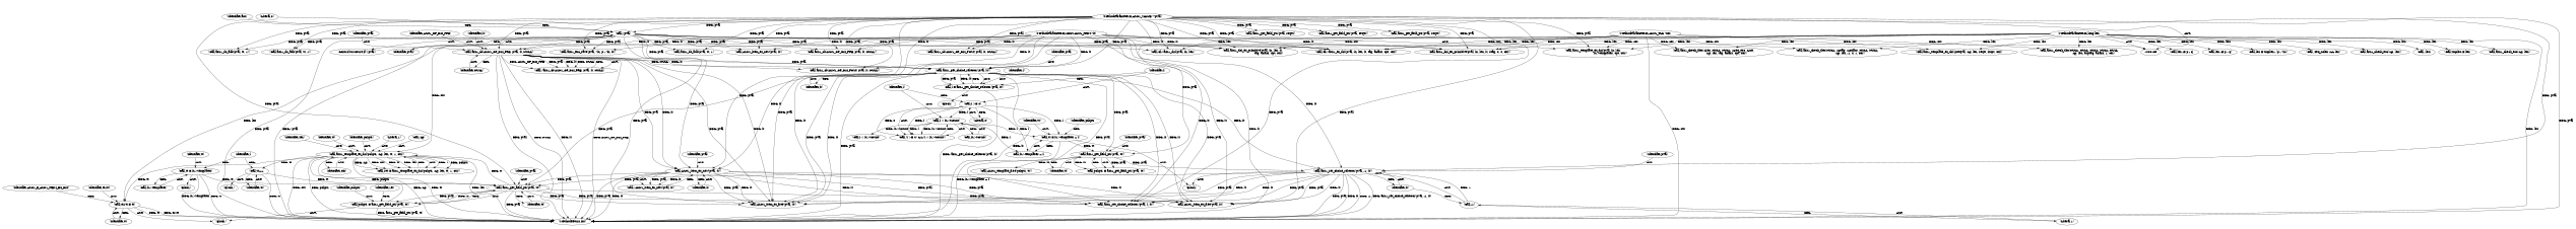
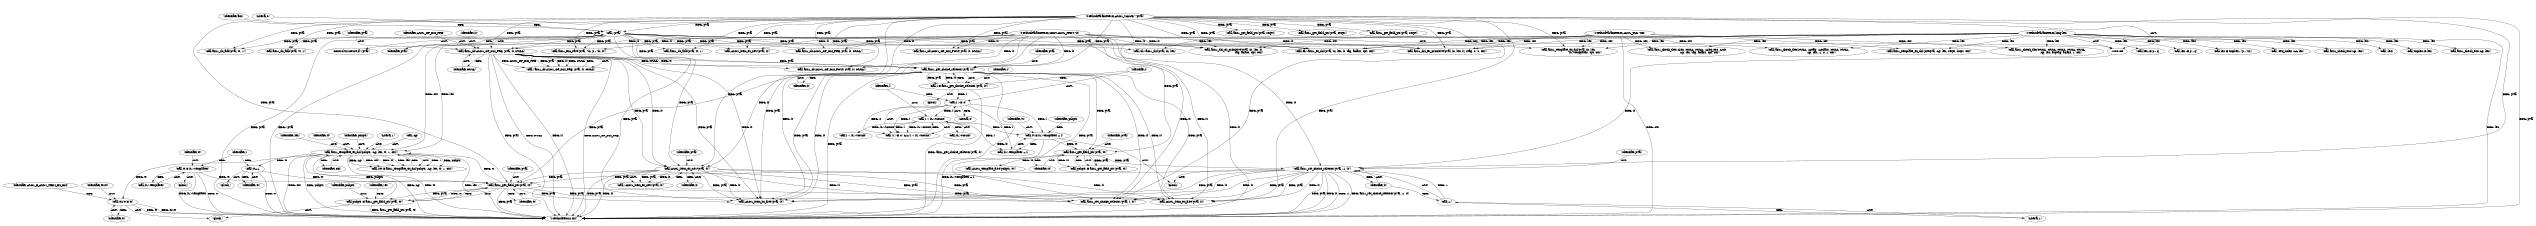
  digraph {
    n1 [label="(Call,errtt = tt)"]
    n2 [label="(MethodReturn,int)"]
    n3 [label="(Identifier,tt)"]
    n4 [label="(Block,)"]
    n5 [label="(Call,asn1_template_ex_d2i(pchptr, &p, len, tt, 1, ctx))"]
    n6 [label="(Call,tt++)"]
    n7 [label="(Call,ret = asn1_template_ex_d2i(pchptr, &p, len, tt, 1, ctx))"]
    n8 [label="(Identifier,ctx)"]
    n9 [label="(Call,asn1_get_field_ptr(pval, tt))"]
    n10 [label="(Identifier,tt)"]
    n11 [label="(Block,)"]
    n12 [label="(Call,pchptr = asn1_get_field_ptr(pval, tt))"]
    n13 [label="(Call,ASN1_item_ex_free(pval, it))"]
    n14 [label="(Call,ASN1_item_ex_free(pval, it))"]
    n15 [label="(Identifier,tt)"]
    n16 [label="(Call,asn1_set_choice_selector(pval, i, it))"]
    n17 [label="(Call,asn1_set_choice_selector(pval, -1, it))"]
    n18 [label="(Identifier,it)"]
    n19 [label="(Block,)"]
    n20 [label="(Call,-1)"]
    n21 [label="(Call,asn1_get_field_ptr(pval, tt))"]
    n22 [label="(Call,pchptr = asn1_get_field_ptr(pval, tt))"]
    n23 [label="(Identifier,tt)"]
    n24 [label="(Call,ASN1_template_free(pchptr, tt))"]
    n25 [label="(Call,asn1_get_choice_selector(pval, it))"]
    n26 [label="(Call,i = asn1_get_choice_selector(pval, it))"]
    n27 [label="(Identifier,it)"]
    n28 [label="(Call,i >= 0)"]
    n29 [label="(Block,)"]
    n30 [label="(Call,asn1_cb(ASN1_OP_D2I_PRE, pval, it, NULL))"]
    n31 [label="(Call,ASN1_item_ex_new(pval, it))"]
    n32 [label="(Call,!asn1_cb(ASN1_OP_D2I_PRE, pval, it, NULL))"]
    n33 [label="(Identifier,NULL)"]
    n34 [label="(Call,asn1_cb(ASN1_OP_D2I_POST, pval, it, NULL))"]
    n35 [label="(Identifier,it)"]
    n36 [label="(Call,!ASN1_item_ex_new(pval, it))"]
    n37 [label="(Call,!pval)"]
    n38 [label="(Call,cf->asn1_d2i(pval, in, len))"]
    n39 [label="(Call,asn1_d2i_ex_primitive(pval, in, len, it,\n                                     tag, aclass, opt, ctx))"]
    n40 [label="(Call,ef->asn1_ex_d2i(pval, in, len, it, tag, aclass, opt, ctx))"]
    n41 [label="(ControlStructure,if (!pval))"]
    n42 [label="(Call,asn1_do_adb(pval, tt, 1))"]
    n43 [label="(Call,asn1_do_adb(pval, tt, 1))"]
    n44 [label="(Call,asn1_d2i_ex_primitive(pval, in, len, it, otag, 0, 0, ctx))"]
    n45 [label="(Call,asn1_cb(ASN1_OP_D2I_PRE, pval, it, NULL))"]
    n46 [label="(Call,asn1_do_adb(pval, tt, 1))"]
    n47 [label="(Identifier,pval)"]
    n48 [label="(Call,asn1_enc_save(pval, *in, p - *in, it))"]
    n49 [label="(Call,asn1_template_ex_d2i(pval, in, len,\n                                        it->templates, opt, ctx))"]
    n50 [label="(Call,ASN1_item_ex_new(pval, it))"]
    n51 [label="(MethodParameterIn,ASN1_VALUE **pval)"]
    n52 [label="(Call,asn1_get_field_ptr(pval, seqtt))"]
    n53 [label="(Call,asn1_get_field_ptr(pval, seqtt))"]
    n54 [label="(Call,asn1_cb(ASN1_OP_D2I_POST, pval, it, NULL))"]
    n55 [label="(Call,asn1_get_field_ptr(pval, seqtt))"]
    1000135
    n57 [label="(MethodParameterIn,const ASN1_ITEM *it)"]
    n58 [label="(Call,tt = it->templates + i)"]
    n59 [label="(Call,it->templates + i)"]
    n60 [label="(Call,i < it->tcount)"]
    n61 [label="(Call,i < it->tcount)"]
    n62 [label="(Call,(i >= 0) && (i < it->tcount))"]
    n63 [label="(Call,it->tcount)"]
    n64 [label="(Literal,0)"]
    n65 [label="(Literal,1)"]
    n66 [label="(Call,tt = it->templates)"]
    n67 [label="(Block,)"]
    n68 [label="(Call,it->templates)"]
    n69 [label="(MethodParameterIn,long len)"]
    n70 [label="(Call,len -= p - q)"]
    n71 [label="(Call,asn1_check_tlen(&len, NULL, NULL, &seq_eoc, &cst,\n                              &p, len, tag, aclass, opt, ctx))"]
    n72 [label="(Call,len -= p - q)"]
    n73 [label="(Call,len = tmplen - (p - *in))"]
    n74 [label="(Call,!seq_nolen && len)"]
    n75 [label="(Call,asn1_check_eoc(&p, len))"]
    n76 [label="(Call,asn1_check_tlen(NULL, &otag, &oclass, NULL, NULL,\n                              &p, len, -1, 0, 1, ctx))"]
    n77 [label="(Call,asn1_check_tlen(NULL, NULL, NULL, NULL, NULL,\n                                  &p, len, exptag, aclass, 1, ctx))"]
    n78 [label="(Call,!len)"]
    n79 [label="(Call,tmplen = len)"]
    n80 [label="(Call,asn1_template_ex_d2i(pseqval, &p, len, seqtt, isopt, ctx))"]
    n81 [label="(Call,asn1_check_eoc(&p, len))"]
    n82 [label="(MethodParameterIn,ASN1_TLC *ctx)"]
    n83 [label="(Identifier,aux)"]
    n84 [label="(Identifier,pval)"]
    n85 [label="(Identifier,i)"]
    n86 [label="(Identifier,pchptr)"]
    n87 [label="(Identifier,tt)"]
    n88 [label="(Identifier,pval)"]
    n89 [label="(Identifier,pval)"]
    n90 [label="(Identifier,tt)"]
    n91 [label="(Identifier,ASN1_OP_D2I_PRE)"]
    n92 [label="(Call,&p)"]
    n93 [label="(Identifier,pchptr)"]
    n94 [label="(Identifier,errtt)"]
    n95 [label="(Identifier,pval)"]
    n96 [label="(Identifier,i)"]
    n97 [label="(Identifier,pval)"]
    n98 [label="(Identifier,it)"]
    n99 [label="(Identifier,len)"]
    n100 [label="(Identifier,tt)"]
    n101 [label="(Identifier,pchptr)"]
    n102 [label="(Literal,0)"]
    n103 [label="(Literal,1)"]
    n104 [label="(Identifier,i)"]
    n105 [label="(Identifier,pval)"]
    n106 [label="(Identifier,i)"]
    n107 [label="(Identifier,ASN1_F_ASN1_ITEM_EX_D2I)"]
    n108 [label="(Identifier,ret)"]
    n1 -> n2 [label="DDG: tt"]
    n1 -> n2 [label="DDG: errtt"]
    n1 -> n3 [label="CFG: "]
    n1 -> n4 [label="AST: "]
    n3 -> n1 [label="AST: "]
    n5 -> n1 [label="DDG: tt"]
    n5 -> n2 [label="DDG: len"]
    n5 -> n2 [label="DDG: ctx"]
    n5 -> n2 [label="DDG: pchptr"]
    n5 -> n2 [label="DDG: &p"]
    n5 -> n2 [label="DDG: tt"]
    n5 -> n6 [label="DDG: tt"]
    n5 -> n7 [label="AST: "]
    n5 -> n7 [label="DDG: 1"]
    n5 -> n7 [label="DDG: pchptr"]
    n5 -> n7 [label="DDG: &p"]
    n5 -> n7 [label="DDG: ctx"]
    n5 -> n7 [label="DDG: tt"]
    n5 -> n7 [label="DDG: len"]
    n5 -> n8 [label="CFG: "]
    n6 -> n2 [label="DDG: tt"]
    n6 -> n9 [label="DDG: tt"]
    n6 -> n10 [label="CFG: "]
    n6 -> n11 [label="AST: "]
    n7 -> n5 [label="CFG: "]
    n8 -> n5 [label="AST: "]
    n9 -> n2 [label="DDG: pval"]
    n9 -> n5 [label="DDG: tt"]
    n9 -> n12 [label="AST: "]
    n9 -> n12 [label="DDG: pval"]
    n9 -> n12 [label="DDG: tt"]
    n9 -> n13 [label="DDG: pval"]
    n9 -> n14 [label="DDG: pval"]
    n9 -> n15 [label="CFG: "]
    n9 -> n16 [label="DDG: pval"]
    n10 -> n6 [label="AST: "]
    n12 -> n2 [label="DDG: asn1_get_field_ptr(pval, tt)"]
    n12 -> n4 [label="AST: "]
    n12 -> n5 [label="DDG: pchptr"]
    n12 -> n9 [label="CFG: "]
    n15 -> n9 [label="AST: "]
    n17 -> n2 [label="DDG: pval"]
    n17 -> n2 [label="DDG: it"]
    n17 -> n2 [label="DDG: -1"]
    n17 -> n2 [label="DDG: asn1_set_choice_selector(pval, -1, it)"]
    n17 -> n9 [label="DDG: pval"]
    n17 -> n13 [label="DDG: pval"]
    n17 -> n13 [label="DDG: it"]
    n17 -> n14 [label="DDG: pval"]
    n17 -> n14 [label="DDG: it"]
    n17 -> n16 [label="DDG: pval"]
    n17 -> n16 [label="DDG: it"]
    n17 -> n18 [label="CFG: "]
    n17 -> n19 [label="AST: "]
    n18 -> n17 [label="AST: "]
    n18 -> n20 [label="CFG: "]
    n20 -> n17 [label="AST: "]
    n20 -> n17 [label="DDG: 1"]
    n20 -> n65 [label="CFG: "]
    n21 -> n17 [label="DDG: pval"]
    n21 -> n22 [label="AST: "]
    n21 -> n22 [label="DDG: pval"]
    n21 -> n22 [label="DDG: tt"]
    n21 -> n23 [label="CFG: "]
    n21 -> n24 [label="DDG: tt"]
    n22 -> n21 [label="CFG: "]
    n23 -> n21 [label="AST: "]
    n25 -> n2 [label="DDG: pval"]
    n25 -> n2 [label="DDG: it"]
    n25 -> n9 [label="DDG: pval"]
    n25 -> n13 [label="DDG: pval"]
    n25 -> n13 [label="DDG: it"]
    n25 -> n14 [label="DDG: pval"]
    n25 -> n14 [label="DDG: it"]
    n25 -> n16 [label="DDG: pval"]
    n25 -> n16 [label="DDG: it"]
-   n25 -> n17 [label="DDG: it"]
+   1000135 -> n17 [label="DDG: it"]
    n25 -> n21 [label="DDG: pval"]
    n25 -> n26 [label="AST: "]
    n25 -> n26 [label="DDG: pval"]
    n25 -> n26 [label="DDG: it"]
    n25 -> n27 [label="CFG: "]
    n26 -> n2 [label="DDG: asn1_get_choice_selector(pval, it)"]
    n26 -> n25 [label="CFG: "]
+   n26 -> n28 [label="DDG: i"]
    n26 -> n29 [label="AST: "]
    n27 -> n25 [label="AST: "]
    n28 -> n58 [label="DDG: i"]
    n28 -> n59 [label="DDG: i"]
    n28 -> n60 [label="DDG: i"]
    n28 -> n62 [label="AST: "]
    n28 -> n62 [label="DDG: i"]
    n28 -> n62 [label="DDG: 0"]
    n28 -> n64 [label="CFG: "]
    n30 -> n2 [label="DDG: ASN1_OP_D2I_PRE"]
    n30 -> n2 [label="DDG: pval"]
    n30 -> n2 [label="DDG: NULL"]
    n30 -> n2 [label="DDG: it"]
    n30 -> n13 [label="DDG: pval"]
    n30 -> n13 [label="DDG: it"]
    n30 -> n25 [label="DDG: pval"]
    n30 -> n25 [label="DDG: it"]
    n30 -> n31 [label="DDG: pval"]
    n30 -> n31 [label="DDG: it"]
    n30 -> n32 [label="AST: "]
    n30 -> n32 [label="DDG: ASN1_OP_D2I_PRE"]
    n30 -> n32 [label="DDG: pval"]
    n30 -> n32 [label="DDG: it"]
    n30 -> n32 [label="DDG: NULL"]
    n30 -> n33 [label="CFG: "]
    n30 -> n34 [label="DDG: NULL"]
    n31 -> n2 [label="DDG: it"]
    n31 -> n2 [label="DDG: pval"]
    n31 -> n9 [label="DDG: pval"]
    n31 -> n13 [label="DDG: pval"]
    n31 -> n13 [label="DDG: it"]
    n31 -> n14 [label="DDG: pval"]
    n31 -> n14 [label="DDG: it"]
    n31 -> n16 [label="DDG: pval"]
    n31 -> n16 [label="DDG: it"]
    n31 -> n35 [label="CFG: "]
    n31 -> n36 [label="AST: "]
    n31 -> n36 [label="DDG: pval"]
    n31 -> n36 [label="DDG: it"]
    n32 -> n30 [label="CFG: "]
    n33 -> n30 [label="AST: "]
    n35 -> n31 [label="AST: "]
    n36 -> n31 [label="CFG: "]
    n37 -> n2 [label="DDG: pval"]
    n37 -> n2 [label="DDG: !pval"]
    n37 -> n13 [label="DDG: pval"]
    n37 -> n25 [label="DDG: pval"]
    n37 -> n30 [label="DDG: pval"]
    n37 -> n31 [label="DDG: pval"]
    n37 -> n38 [label="DDG: pval"]
    n37 -> n39 [label="DDG: pval"]
    n37 -> n40 [label="DDG: pval"]
    n37 -> n41 [label="AST: "]
    n37 -> n42 [label="DDG: pval"]
    n37 -> n43 [label="DDG: pval"]
    n37 -> n44 [label="DDG: pval"]
    n37 -> n45 [label="DDG: pval"]
    n37 -> n46 [label="DDG: pval"]
    n37 -> n47 [label="CFG: "]
    n37 -> n48 [label="DDG: pval"]
    n37 -> n49 [label="DDG: pval"]
    n37 -> n50 [label="DDG: pval"]
    n47 -> n37 [label="AST: "]
    n51 -> n2 [label="DDG: pval"]
    n51 -> n9 [label="DDG: pval"]
    n51 -> n13 [label="DDG: pval"]
    n51 -> n14 [label="DDG: pval"]
    n51 -> n16 [label="DDG: pval"]
    n51 -> n17 [label="DDG: pval"]
    n51 -> n21 [label="DDG: pval"]
    n51 -> n25 [label="DDG: pval"]
    n51 -> n30 [label="DDG: pval"]
    n51 -> n31 [label="DDG: pval"]
    n51 -> n34 [label="DDG: pval"]
    n51 -> n37 [label="DDG: pval"]
-   n51 -> n38 [label="DDG: pval"]
    n51 -> n39 [label="DDG: pval"]
    n51 -> n40 [label="DDG: pval"]
    n51 -> n42 [label="DDG: pval"]
    n51 -> n43 [label="DDG: pval"]
    n51 -> n44 [label="DDG: pval"]
    n51 -> n45 [label="DDG: pval"]
    n51 -> n46 [label="DDG: pval"]
    n51 -> n48 [label="DDG: pval"]
    n51 -> n49 [label="DDG: pval"]
    n51 -> n50 [label="DDG: pval"]
    n51 -> n52 [label="DDG: pval"]
    n51 -> n53 [label="DDG: pval"]
    n51 -> n54 [label="DDG: pval"]
    n51 -> n55 [label="DDG: pval"]
    n51 -> 1000135 [label="AST: "]
    n57 -> n2 [label="DDG: it"]
    n57 -> n13 [label="DDG: it"]
    n57 -> n14 [label="DDG: it"]
    n57 -> n16 [label="DDG: it"]
    n57 -> n17 [label="DDG: it"]
    n57 -> n25 [label="DDG: it"]
    n57 -> n30 [label="DDG: it"]
    n57 -> n31 [label="DDG: it"]
    n57 -> n34 [label="DDG: it"]
    n57 -> n39 [label="DDG: it"]
    n57 -> n40 [label="DDG: it"]
    n57 -> n44 [label="DDG: it"]
    n57 -> n45 [label="DDG: it"]
    n57 -> n48 [label="DDG: it"]
    n57 -> n50 [label="DDG: it"]
    n57 -> n54 [label="DDG: it"]
    n57 -> 1000135 [label="AST: "]
    n58 -> n2 [label="DDG: it->templates + i"]
    n58 -> n19 [label="AST: "]
    n58 -> n21 [label="DDG: tt"]
    n58 -> n59 [label="CFG: "]
    n59 -> n58 [label="AST: "]
    n60 -> n58 [label="DDG: i"]
    n60 -> n59 [label="DDG: i"]
    n60 -> n61 [label="DDG: it->tcount"]
    n60 -> n62 [label="AST: "]
    n60 -> n62 [label="DDG: i"]
    n60 -> n62 [label="DDG: it->tcount"]
    n60 -> n63 [label="CFG: "]
    n62 -> n60 [label="CFG: "]
    n63 -> n60 [label="AST: "]
    n64 -> n28 [label="AST: "]
    n65 -> n20 [label="AST: "]
    n66 -> n2 [label="DDG: tt"]
    n66 -> n2 [label="DDG: it->templates"]
    n66 -> n9 [label="DDG: tt"]
    n66 -> n67 [label="AST: "]
    n66 -> n68 [label="CFG: "]
    n68 -> n66 [label="AST: "]
    n69 -> n2 [label="DDG: len"]
-   n69 -> n1 [label="DDG: len"]
+   n69 -> n5 [label="DDG: len"]
    n69 -> n38 [label="DDG: len"]
    n69 -> n39 [label="DDG: len"]
    n69 -> n40 [label="DDG: len"]
    n69 -> n44 [label="DDG: len"]
    n69 -> n49 [label="DDG: len"]
    n69 -> 1000135 [label="AST: "]
    n69 -> n70 [label="DDG: len"]
    n69 -> n71 [label="DDG: len"]
    n69 -> n72 [label="DDG: len"]
    n69 -> n73 [label="DDG: asn"]
    n69 -> n74 [label="DDG: len"]
    n69 -> n75 [label="DDG: len"]
    n69 -> n76 [label="DDG: len"]
    n69 -> n77 [label="DDG: len"]
    n69 -> n78 [label="DDG: len"]
    n69 -> n79 [label="DDG: len"]
    n69 -> n80 [label="DDG: len"]
    n69 -> n81 [label="DDG: len"]
    n82 -> n2 [label="DDG: ctx"]
    n82 -> n5 [label="DDG: ctx"]
    n82 -> n39 [label="DDG: ctx"]
    n82 -> n40 [label="DDG: ctx"]
    n82 -> n44 [label="DDG: ctx"]
    n82 -> n49 [label="DDG: ctx"]
    n82 -> n71 [label="DDG: ctx"]
    n82 -> n76 [label="DDG: ctx"]
    n82 -> n77 [label="DDG: ctx"]
    n82 -> n80 [label="DDG: ctx"]
    n83 -> n37 [label="CFG: "]
    n84 -> n30 [label="AST: "]
    n85 -> n26 [label="CFG: "]
    n85 -> n28 [label="AST: "]
    n86 -> n58 [label="CFG: "]
    n87 -> n66 [label="AST: "]
    n88 -> n25 [label="AST: "]
    n89 -> n9 [label="AST: "]
    n90 -> n58 [label="AST: "]
    n91 -> n30 [label="AST: "]
    n92 -> n5 [label="AST: "]
    n93 -> n12 [label="AST: "]
    n94 -> n1 [label="AST: "]
    n95 -> n21 [label="AST: "]
    n96 -> n6 [label="CFG: "]
    n96 -> n66 [label="CFG: "]
    n97 -> n31 [label="AST: "]
    n98 -> n30 [label="AST: "]
    n99 -> n5 [label="AST: "]
    n100 -> n5 [label="AST: "]
    n101 -> n5 [label="AST: "]
    n102 -> n37 [label="CFG: "]
    n103 -> n5 [label="AST: "]
    n104 -> n26 [label="AST: "]
    n105 -> n17 [label="AST: "]
    n106 -> n28 [label="CFG: "]
    n106 -> n60 [label="AST: "]
    n107 -> n1 [label="CFG: "]
    n108 -> n12 [label="CFG: "]
  }
